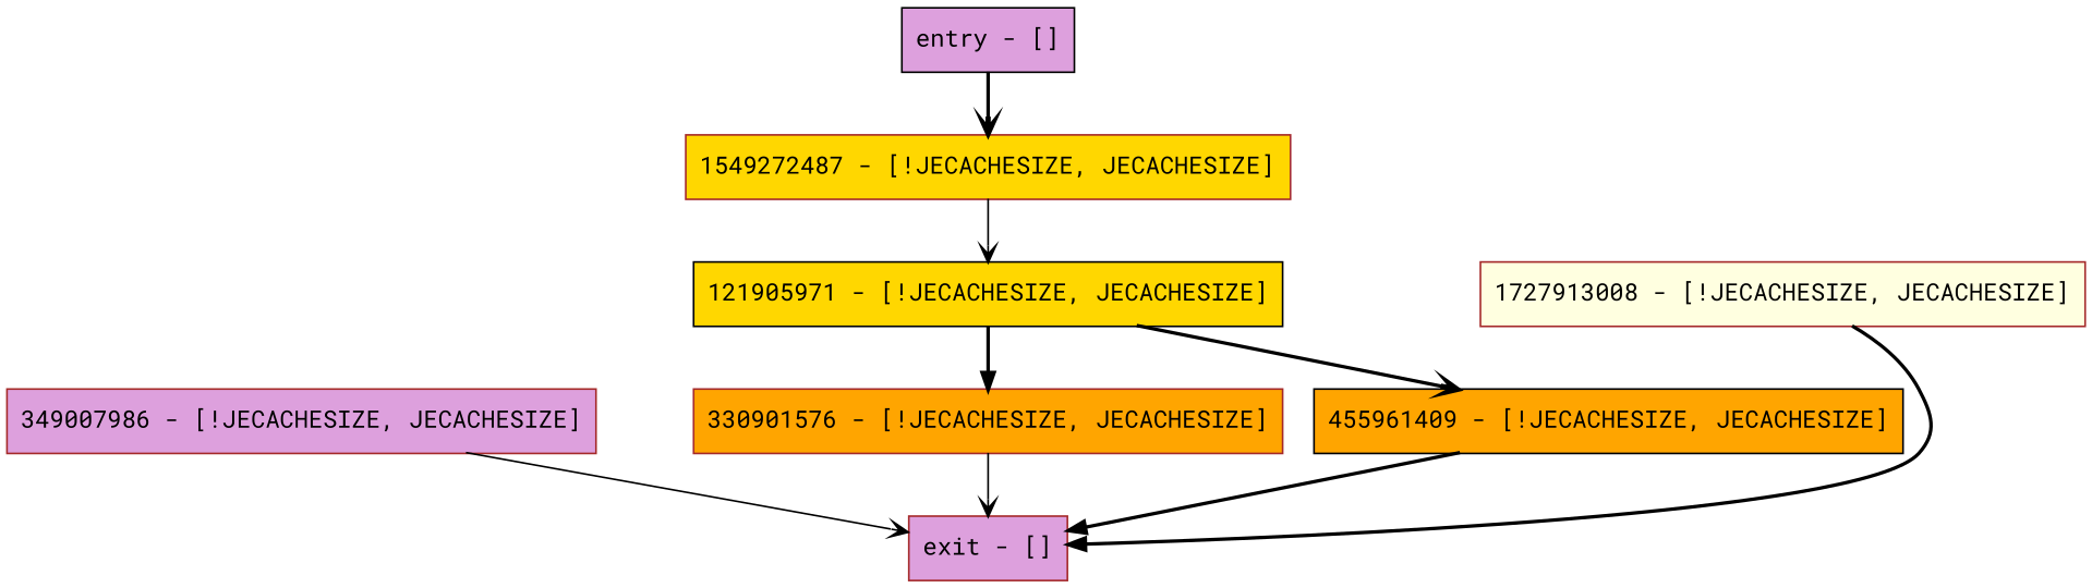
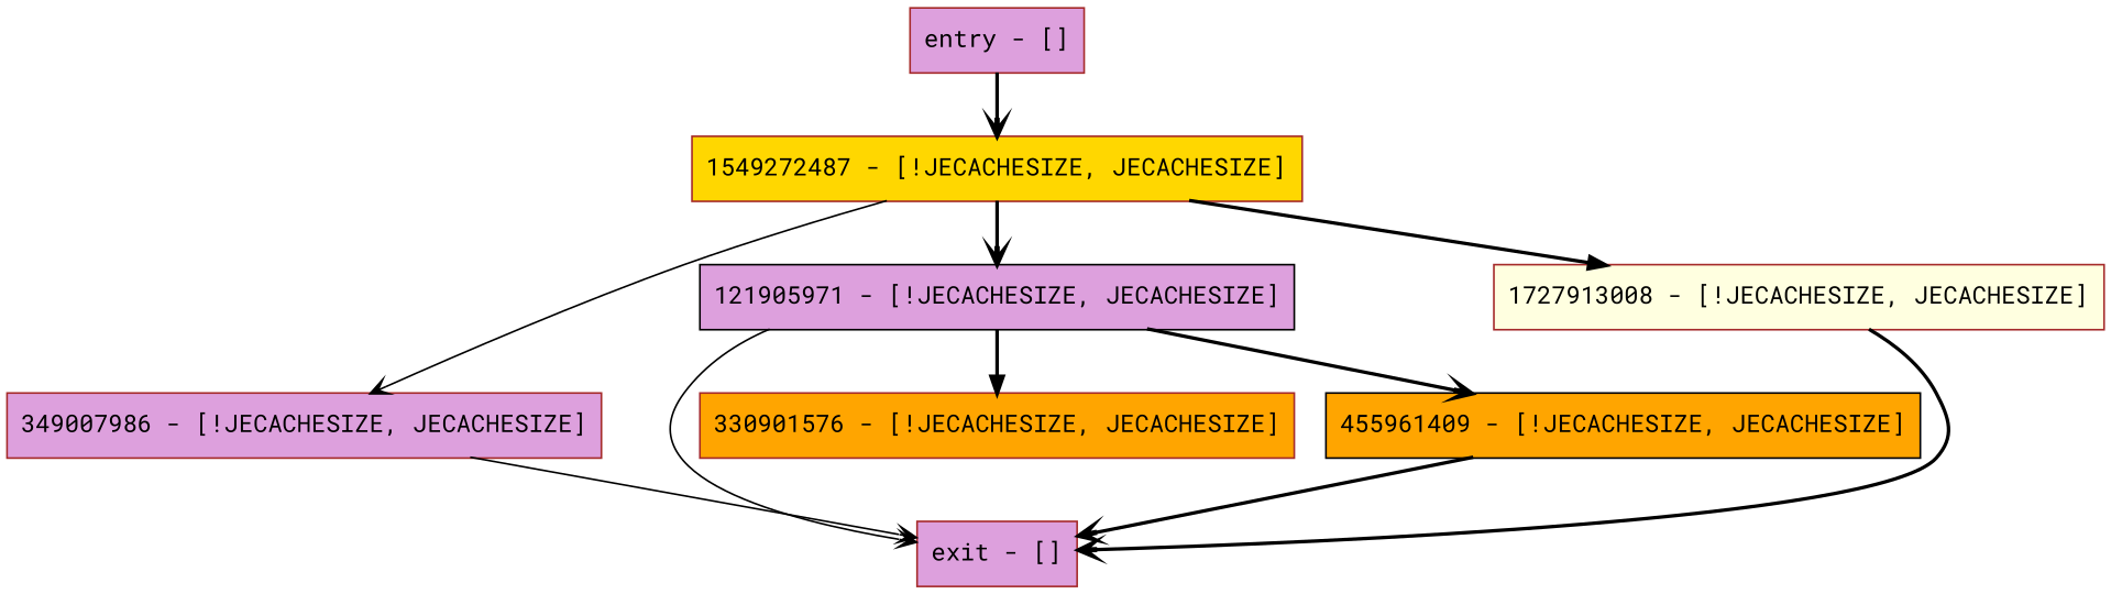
  digraph {
    fontname="Roboto Mono"
    node [color=brown fillcolor=plum fontname="Roboto Mono" shape=record style=filled]
    edge [arrowhead=vee fontname="Roboto Mono" style=bold]
-   n1 [color=black label="entry - []"]
+   n1 [label="entry - []"]
    n2 [fillcolor=gold label="1549272487 - [!JECACHESIZE, JECACHESIZE]"]
    n3 [label="349007986 - [!JECACHESIZE, JECACHESIZE]"]
-   n4 [color=black fillcolor=gold label="121905971 - [!JECACHESIZE, JECACHESIZE]"]
+   n4 [color=black label="121905971 - [!JECACHESIZE, JECACHESIZE]"]
    n5 [fillcolor=lightyellow label="1727913008 - [!JECACHESIZE, JECACHESIZE]"]
    n6 [label="exit - []"]
    n7 [fillcolor=orange label="330901576 - [!JECACHESIZE, JECACHESIZE]"]
    n8 [color=black fillcolor=orange label="455961409 - [!JECACHESIZE, JECACHESIZE]"]
    n1 -> n2
-   n2 -> n4 [style=solid]
+   n2 -> n3 [style=solid]
+   n2 -> n4
+   n2 -> n5 [arrowhead=normal]
    n3 -> n6 [style=solid]
    n4 -> n7 [arrowhead=normal]
    n4 -> n8
-   n5 -> n6 [arrowhead=normal]
-   n7 -> n6 [style=solid]
-   n8 -> n6 [arrowhead=normal]
+   n5 -> n6
+   n4 -> n6 [style=solid]
+   n8 -> n6
  }
